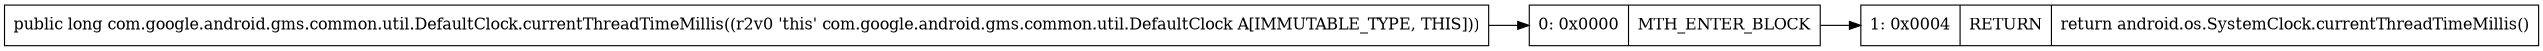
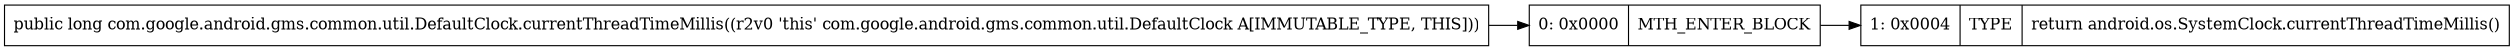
  digraph {
    rankdir=LR
    node [shape=record]
    n1 [label="{0\:\ 0x0000|MTH_ENTER_BLOCK\l}"]
-   n2 [label="{1\:\ 0x0004|RETURN\l|return android.os.SystemClock.currentThreadTimeMillis()\l}"]
+   n2 [label="{1\:\ 0x0004|TYPE\l|return android.os.SystemClock.currentThreadTimeMillis()\l}"]
    n3 [label="{public long com.google.android.gms.common.util.DefaultClock.currentThreadTimeMillis((r2v0 'this' com.google.android.gms.common.util.DefaultClock A[IMMUTABLE_TYPE, THIS])) }"]
    n1 -> n2
    n3 -> n1
  }
